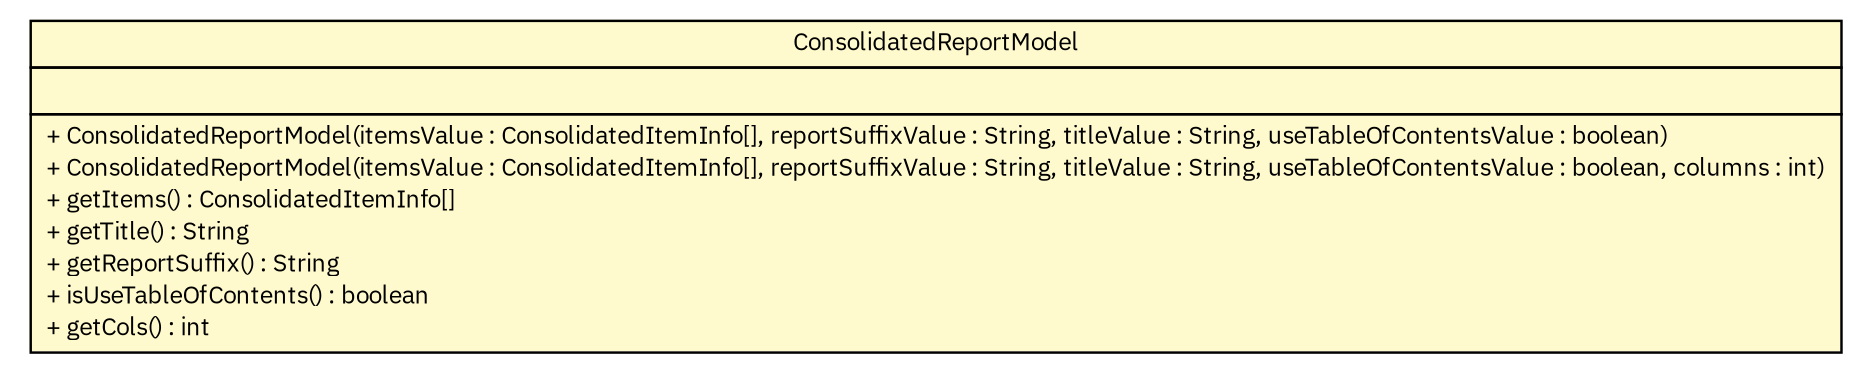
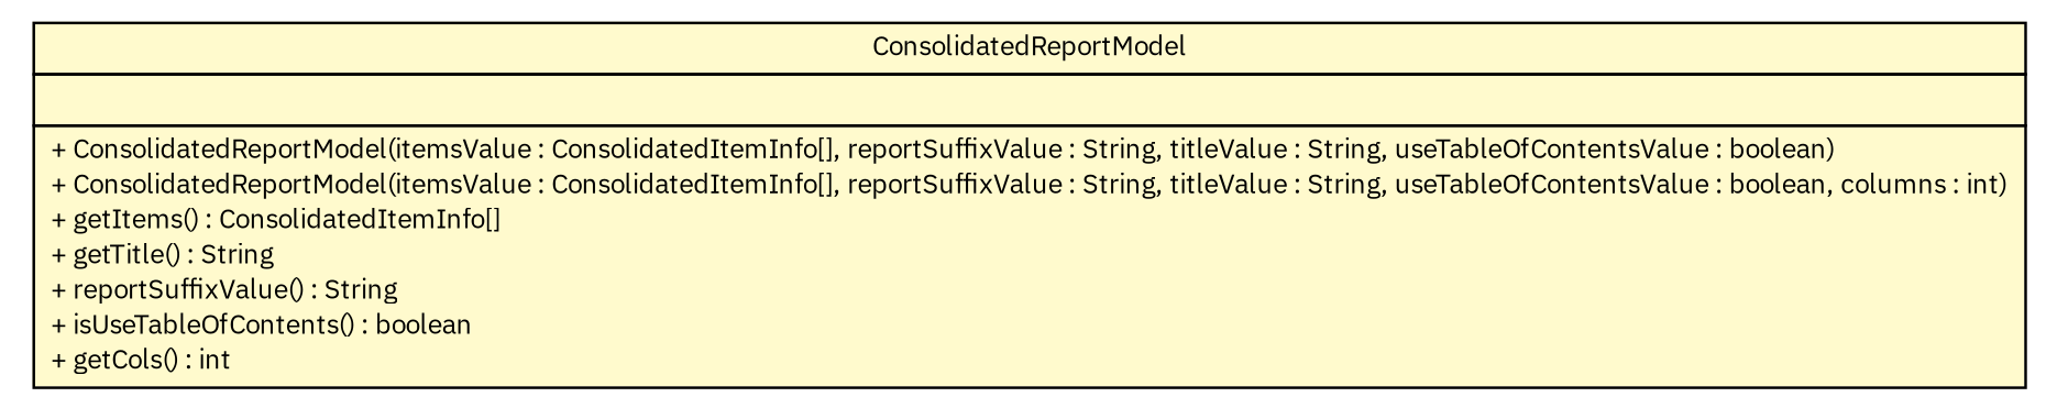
  digraph {
    nodesep=0.25
    ranksep=0.5
    rankdir=LR
    fontname="IBM Plex Sans"
-   n1 [fontcolor=black fontname="IBM Plex Sans" fontsize=10.0 label=<<table title="com.github.mkolisnyk.cucumber.reporting.types.consolidated.ConsolidatedReportModel" border="0" cellborder="1" cellspacing="0" cellpadding="2" port="p" bgcolor="lemonChiffon" href="./ConsolidatedReportModel.html"> 		<tr><td><table border="0" cellspacing="0" cellpadding="1"> <tr><td align="center" balign="center"> ConsolidatedReportModel </td></tr> 		</table></td></tr> 		<tr><td><table border="0" cellspacing="0" cellpadding="1"> <tr><td align="left" balign="left">  </td></tr> 		</table></td></tr> 		<tr><td><table border="0" cellspacing="0" cellpadding="1"> <tr><td align="left" balign="left"> + ConsolidatedReportModel(itemsValue : ConsolidatedItemInfo[], reportSuffixValue : String, titleValue : String, useTableOfContentsValue : boolean) </td></tr> <tr><td align="left" balign="left"> + ConsolidatedReportModel(itemsValue : ConsolidatedItemInfo[], reportSuffixValue : String, titleValue : String, useTableOfContentsValue : boolean, columns : int) </td></tr> <tr><td align="left" balign="left"> + getItems() : ConsolidatedItemInfo[] </td></tr> <tr><td align="left" balign="left"> + getTitle() : String </td></tr> <tr><td align="left" balign="left"> + getReportSuffix() : String </td></tr> <tr><td align="left" balign="left"> + isUseTableOfContents() : boolean </td></tr> <tr><td align="left" balign="left"> + getCols() : int </td></tr> 		</table></td></tr> 		</table>> shape=plaintext]
+   n1 [fontcolor=black fontname="IBM Plex Sans" fontsize=10.0 label=<<table title="com.github.mkolisnyk.cucumber.reporting.types.consolidated.ConsolidatedReportModel" border="0" cellborder="1" cellspacing="0" cellpadding="2" port="p" bgcolor="lemonChiffon" href="./ConsolidatedReportModel.html"> 		<tr><td><table border="0" cellspacing="0" cellpadding="1"> <tr><td align="center" balign="center"> ConsolidatedReportModel </td></tr> 		</table></td></tr> 		<tr><td><table border="0" cellspacing="0" cellpadding="1"> <tr><td align="left" balign="left">  </td></tr> 		</table></td></tr> 		<tr><td><table border="0" cellspacing="0" cellpadding="1"> <tr><td align="left" balign="left"> + ConsolidatedReportModel(itemsValue : ConsolidatedItemInfo[], reportSuffixValue : String, titleValue : String, useTableOfContentsValue : boolean) </td></tr> <tr><td align="left" balign="left"> + ConsolidatedReportModel(itemsValue : ConsolidatedItemInfo[], reportSuffixValue : String, titleValue : String, useTableOfContentsValue : boolean, columns : int) </td></tr> <tr><td align="left" balign="left"> + getItems() : ConsolidatedItemInfo[] </td></tr> <tr><td align="left" balign="left"> + getTitle() : String </td></tr> <tr><td align="left" balign="left"> + reportSuffixValue() : String </td></tr> <tr><td align="left" balign="left"> + isUseTableOfContents() : boolean </td></tr> <tr><td align="left" balign="left"> + getCols() : int </td></tr> 		</table></td></tr> 		</table>> shape=plaintext]
  }
